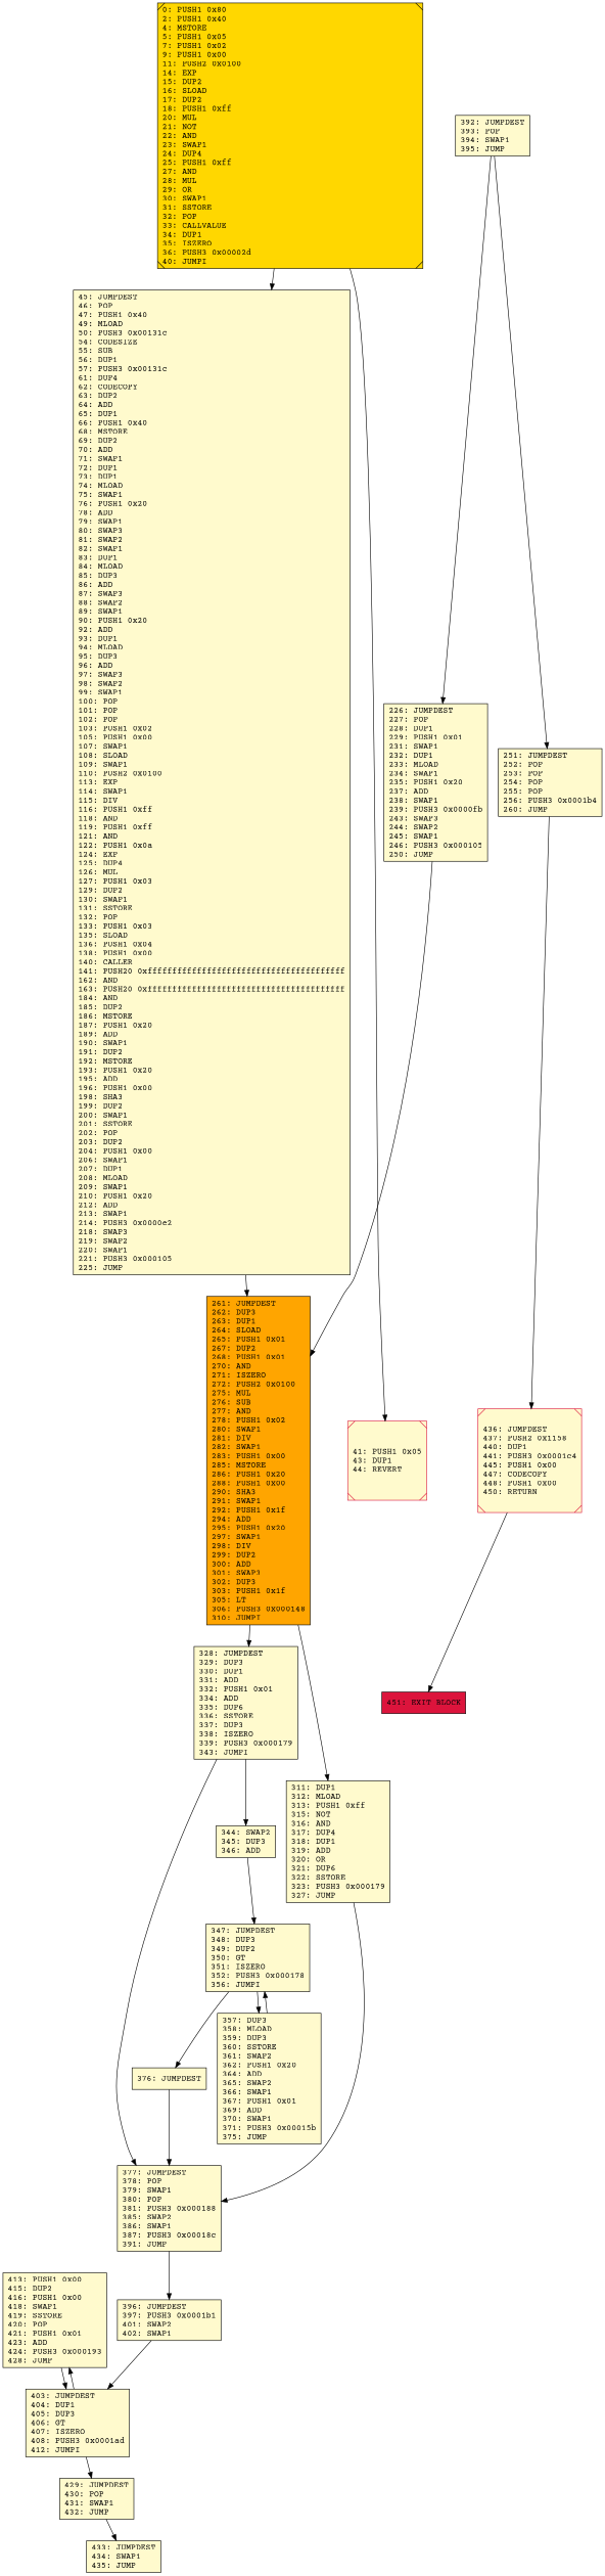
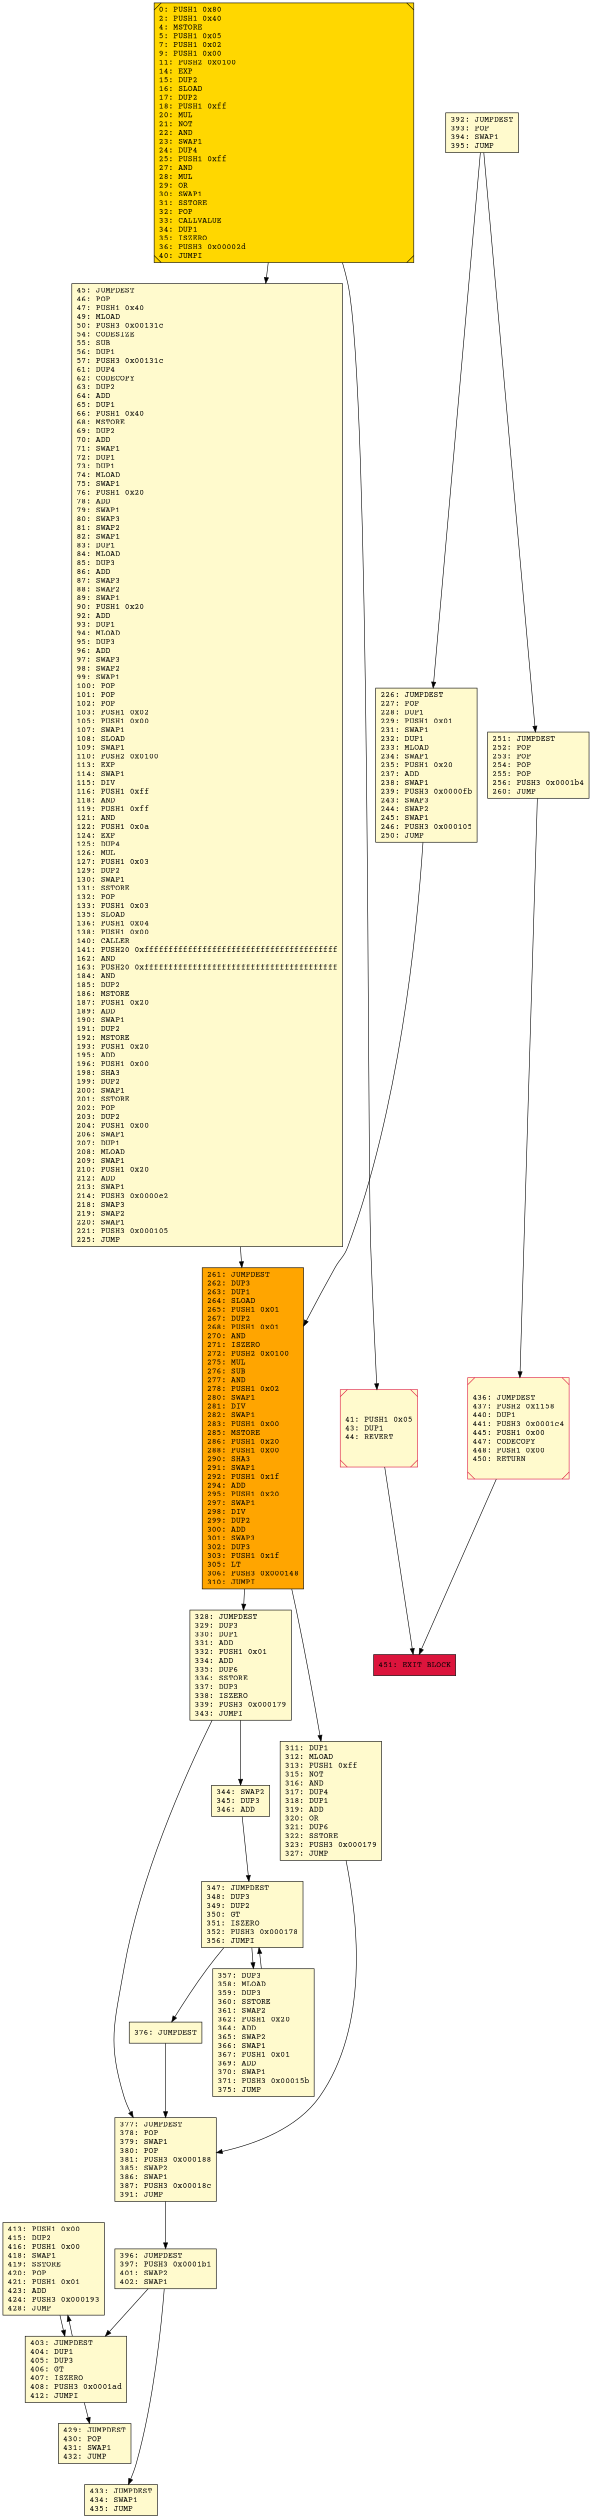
  digraph {
    fontname="Courier Prime"
    rankdir=UD
    node [color=black fillcolor=lemonchiffon fontcolor=black fontname="Courier Prime" shape=box style=filled]
    edge [fontname="Courier Prime"]
    n1 [label="413: PUSH1 0x00\l415: DUP2\l416: PUSH1 0x00\l418: SWAP1\l419: SSTORE\l420: POP\l421: PUSH1 0x01\l423: ADD\l424: PUSH3 0x000193\l428: JUMP\l"]
    n2 [label="403: JUMPDEST\l404: DUP1\l405: DUP3\l406: GT\l407: ISZERO\l408: PUSH3 0x0001ad\l412: JUMPI\l"]
    n3 [label="429: JUMPDEST\l430: POP\l431: SWAP1\l432: JUMP\l"]
    n4 [label="328: JUMPDEST\l329: DUP3\l330: DUP1\l331: ADD\l332: PUSH1 0x01\l334: ADD\l335: DUP6\l336: SSTORE\l337: DUP3\l338: ISZERO\l339: PUSH3 0x000179\l343: JUMPI\l"]
    n5 [label="377: JUMPDEST\l378: POP\l379: SWAP1\l380: POP\l381: PUSH3 0x000188\l385: SWAP2\l386: SWAP1\l387: PUSH3 0x00018c\l391: JUMP\l"]
    n6 [label="344: SWAP2\l345: DUP3\l346: ADD\l"]
    n7 [label="396: JUMPDEST\l397: PUSH3 0x0001b1\l401: SWAP2\l402: SWAP1\l"]
    n8 [label="347: JUMPDEST\l348: DUP3\l349: DUP2\l350: GT\l351: ISZERO\l352: PUSH3 0x000178\l356: JUMPI\l"]
    n9 [fillcolor=crimson label="451: EXIT BLOCK\l"]
    n10 [label="433: JUMPDEST\l434: SWAP1\l435: JUMP\l"]
    n11 [label="392: JUMPDEST\l393: POP\l394: SWAP1\l395: JUMP\l"]
    n12 [label="226: JUMPDEST\l227: POP\l228: DUP1\l229: PUSH1 0x01\l231: SWAP1\l232: DUP1\l233: MLOAD\l234: SWAP1\l235: PUSH1 0x20\l237: ADD\l238: SWAP1\l239: PUSH3 0x0000fb\l243: SWAP3\l244: SWAP2\l245: SWAP1\l246: PUSH3 0x000105\l250: JUMP\l"]
    n13 [label="251: JUMPDEST\l252: POP\l253: POP\l254: POP\l255: POP\l256: PUSH3 0x0001b4\l260: JUMP\l"]
    n14 [label="45: JUMPDEST\l46: POP\l47: PUSH1 0x40\l49: MLOAD\l50: PUSH3 0x00131c\l54: CODESIZE\l55: SUB\l56: DUP1\l57: PUSH3 0x00131c\l61: DUP4\l62: CODECOPY\l63: DUP2\l64: ADD\l65: DUP1\l66: PUSH1 0x40\l68: MSTORE\l69: DUP2\l70: ADD\l71: SWAP1\l72: DUP1\l73: DUP1\l74: MLOAD\l75: SWAP1\l76: PUSH1 0x20\l78: ADD\l79: SWAP1\l80: SWAP3\l81: SWAP2\l82: SWAP1\l83: DUP1\l84: MLOAD\l85: DUP3\l86: ADD\l87: SWAP3\l88: SWAP2\l89: SWAP1\l90: PUSH1 0x20\l92: ADD\l93: DUP1\l94: MLOAD\l95: DUP3\l96: ADD\l97: SWAP3\l98: SWAP2\l99: SWAP1\l100: POP\l101: POP\l102: POP\l103: PUSH1 0x02\l105: PUSH1 0x00\l107: SWAP1\l108: SLOAD\l109: SWAP1\l110: PUSH2 0x0100\l113: EXP\l114: SWAP1\l115: DIV\l116: PUSH1 0xff\l118: AND\l119: PUSH1 0xff\l121: AND\l122: PUSH1 0x0a\l124: EXP\l125: DUP4\l126: MUL\l127: PUSH1 0x03\l129: DUP2\l130: SWAP1\l131: SSTORE\l132: POP\l133: PUSH1 0x03\l135: SLOAD\l136: PUSH1 0x04\l138: PUSH1 0x00\l140: CALLER\l141: PUSH20 0xffffffffffffffffffffffffffffffffffffffff\l162: AND\l163: PUSH20 0xffffffffffffffffffffffffffffffffffffffff\l184: AND\l185: DUP2\l186: MSTORE\l187: PUSH1 0x20\l189: ADD\l190: SWAP1\l191: DUP2\l192: MSTORE\l193: PUSH1 0x20\l195: ADD\l196: PUSH1 0x00\l198: SHA3\l199: DUP2\l200: SWAP1\l201: SSTORE\l202: POP\l203: DUP2\l204: PUSH1 0x00\l206: SWAP1\l207: DUP1\l208: MLOAD\l209: SWAP1\l210: PUSH1 0x20\l212: ADD\l213: SWAP1\l214: PUSH3 0x0000e2\l218: SWAP3\l219: SWAP2\l220: SWAP1\l221: PUSH3 0x000105\l225: JUMP\l"]
    n15 [fillcolor=orange label="261: JUMPDEST\l262: DUP3\l263: DUP1\l264: SLOAD\l265: PUSH1 0x01\l267: DUP2\l268: PUSH1 0x01\l270: AND\l271: ISZERO\l272: PUSH2 0x0100\l275: MUL\l276: SUB\l277: AND\l278: PUSH1 0x02\l280: SWAP1\l281: DIV\l282: SWAP1\l283: PUSH1 0x00\l285: MSTORE\l286: PUSH1 0x20\l288: PUSH1 0x00\l290: SHA3\l291: SWAP1\l292: PUSH1 0x1f\l294: ADD\l295: PUSH1 0x20\l297: SWAP1\l298: DIV\l299: DUP2\l300: ADD\l301: SWAP3\l302: DUP3\l303: PUSH1 0x1f\l305: LT\l306: PUSH3 0x000148\l310: JUMPI\l"]
    n16 [label="311: DUP1\l312: MLOAD\l313: PUSH1 0xff\l315: NOT\l316: AND\l317: DUP4\l318: DUP1\l319: ADD\l320: OR\l321: DUP6\l322: SSTORE\l323: PUSH3 0x000179\l327: JUMP\l"]
    n17 [color=crimson label="41: PUSH1 0x05\l43: DUP1\l44: REVERT\l" shape=Msquare]
    n18 [label="376: JUMPDEST\l"]
    n19 [label="357: DUP3\l358: MLOAD\l359: DUP3\l360: SSTORE\l361: SWAP2\l362: PUSH1 0x20\l364: ADD\l365: SWAP2\l366: SWAP1\l367: PUSH1 0x01\l369: ADD\l370: SWAP1\l371: PUSH3 0x00015b\l375: JUMP\l"]
    n20 [fillcolor=gold label="0: PUSH1 0x80\l2: PUSH1 0x40\l4: MSTORE\l5: PUSH1 0x05\l7: PUSH1 0x02\l9: PUSH1 0x00\l11: PUSH2 0x0100\l14: EXP\l15: DUP2\l16: SLOAD\l17: DUP2\l18: PUSH1 0xff\l20: MUL\l21: NOT\l22: AND\l23: SWAP1\l24: DUP4\l25: PUSH1 0xff\l27: AND\l28: MUL\l29: OR\l30: SWAP1\l31: SSTORE\l32: POP\l33: CALLVALUE\l34: DUP1\l35: ISZERO\l36: PUSH3 0x00002d\l40: JUMPI\l" shape=Msquare]
    n21 [color=crimson label="436: JUMPDEST\l437: PUSH2 0x1158\l440: DUP1\l441: PUSH3 0x0001c4\l445: PUSH1 0x00\l447: CODECOPY\l448: PUSH1 0x00\l450: RETURN\l" shape=Msquare]
    n1 -> n2
    n2 -> n1
    n2 -> n3
-   n3 -> n10
+   n7 -> n10
    n4 -> n5
    n4 -> n6
    n5 -> n7
    n6 -> n8
    n7 -> n2
    n8 -> n18
    n8 -> n19
    n11 -> n12
    n11 -> n13
    n12 -> n15
    n13 -> n21
    n14 -> n15
    n15 -> n4
    n15 -> n16
    n16 -> n5
+   n17 -> n9
    n18 -> n5
    n19 -> n8
    n20 -> n14
    n20 -> n17
    n21 -> n9
  }
